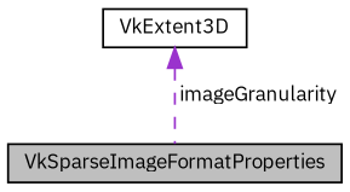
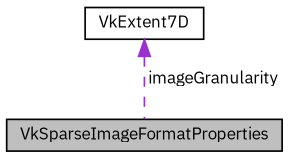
  digraph {
    fontname="IBM Plex Sans"
    node [color=black fontname="IBM Plex Sans" fontsize=10 shape=record style=filled]
    n1 [fillcolor=grey75 fontcolor=black height=0.2 label=VkSparseImageFormatProperties width=0.4]
-   n2 [fillcolor=white height=0.2 label=VkExtent3D width=0.4]
+   n2 [fillcolor=white height=0.2 label=VkExtent7D width=0.4]
    n2 -> n1 [color=darkorchid3 dir=back fontname="IBM Plex Sans" fontsize=10 label=" imageGranularity" labelfontname=Helvetica labelfontsize=10 style=dashed]
  }
